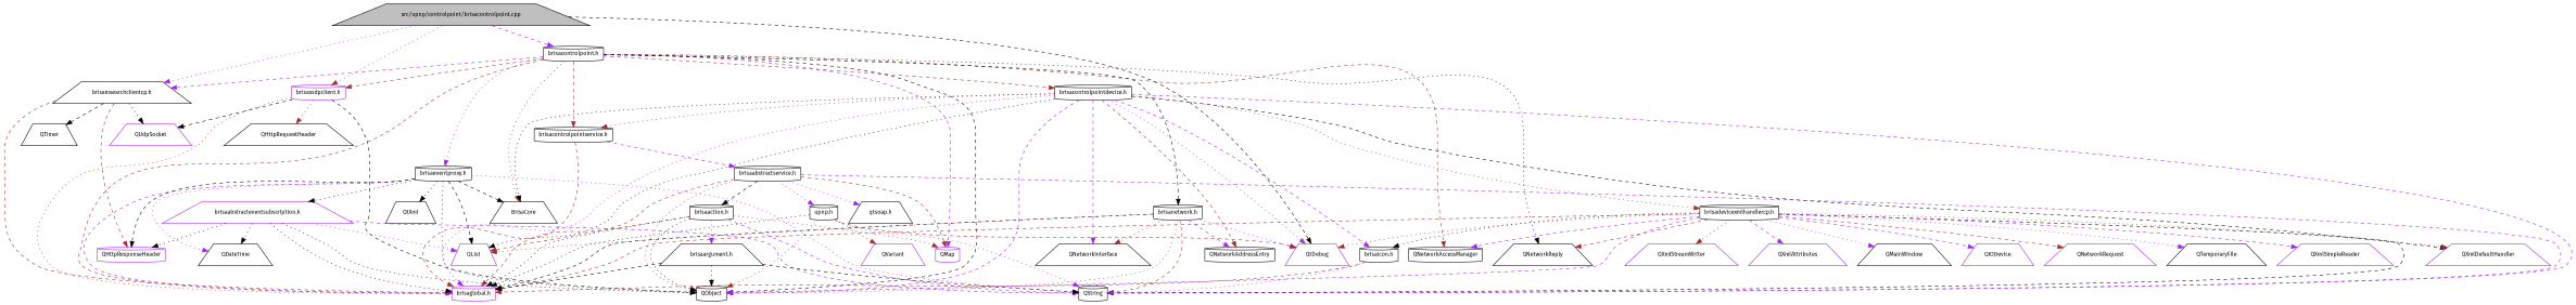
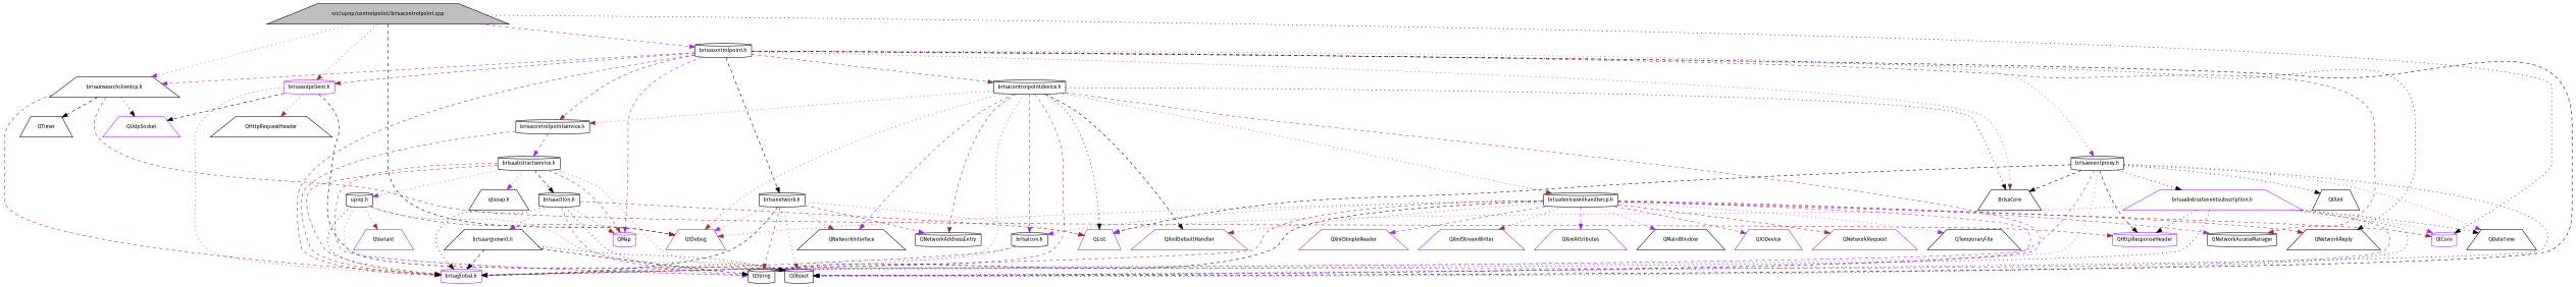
  digraph {
    fontname="Fira Sans"
    node [color=black fontname="Fira Sans" fontsize=10 shape=trapezium]
    edge [color=brown fontname="Fira Sans" fontsize=10 labelfontname=FreeSans labelfontsize=10 style=dashed]
    n1 [fillcolor=grey75 fontcolor=black height=0.2 label="src/upnp/controlpoint/brisacontrolpoint.cpp" style=filled width=0.4]
+   n2 [color=purple height=0.2 label=QtCore shape=cylinder width=0.4]
    n3 [color=purple height=0.2 label=QtDebug width=0.4]
    n4 [height=0.2 label="brisacontrolpoint.h" shape=cylinder width=0.4]
    n5 [height=0.2 label="brisamsearchclientcp.h" width=0.4]
    n6 [color=purple height=0.2 label="brisassdpclient.h" shape=cylinder width=0.4]
    n7 [height=0.2 label=QNetworkAccessManager shape=cylinder width=0.4]
    n8 [height=0.2 label=QNetworkReply width=0.4]
    n9 [height=0.2 label=QObject shape=cylinder width=0.4]
    n10 [color=purple height=0.2 label=QMap shape=cylinder width=0.4]
    n11 [height=0.2 label=BrisaCore width=0.4]
    n12 [height=0.2 label="brisanetwork.h" shape=cylinder width=0.4]
    n13 [color=purple height=0.2 label="brisaglobal.h" shape=cylinder width=0.4]
    n14 [height=0.2 label="brisacontrolpointdevice.h" shape=cylinder width=0.4]
    n15 [height=0.2 label="brisacontrolpointservice.h" shape=cylinder width=0.4]
    n16 [height=0.2 label="brisaeventproxy.h" shape=cylinder width=0.4]
    n17 [color=purple height=0.2 label=QHttpResponseHeader shape=cylinder width=0.4]
    n18 [color=purple height=0.2 label=QUdpSocket width=0.4]
    n19 [height=0.2 label=QTimer width=0.4]
    n20 [height=0.2 label=QHttpRequestHeader width=0.4]
    n21 [height=0.2 label=QString shape=cylinder width=0.4]
    n22 [color=purple height=0.2 label=QList width=0.4]
    n23 [height=0.2 label=QNetworkInterface width=0.4]
    n24 [height=0.2 label=QNetworkAddressEntry shape=cylinder width=0.4]
    n25 [color=purple height=0.2 label=QXmlDefaultHandler width=0.4]
    n26 [height=0.2 label="brisaicon.h" shape=cylinder width=0.4]
    n27 [height=0.2 label="brisadevicexmlhandlercp.h" shape=cylinder width=0.4]
    n28 [height=0.2 label="brisaabstractservice.h" shape=cylinder width=0.4]
    n29 [color=purple height=0.2 label="brisaabstracteventsubscription.h" width=0.4]
    n30 [height=0.2 label=QDateTime width=0.4]
    n31 [height=0.2 label=QtXml width=0.4]
    n32 [color=purple height=0.2 label=QXmlSimpleReader width=0.4]
    n33 [color=purple height=0.2 label=QXmlStreamWriter width=0.4]
    n34 [color=purple height=0.2 label=QXmlAttributes width=0.4]
    n35 [height=0.2 label=QMainWindow width=0.4]
    n36 [color=purple height=0.2 label=QIODevice width=0.4]
    n37 [color=purple height=0.2 label=QNetworkRequest width=0.4]
    n38 [height=0.2 label=QTemporaryFile width=0.4]
    n39 [height=0.2 label="brisaaction.h" shape=cylinder width=0.4]
    n40 [height=0.2 label="upnp.h" shape=cylinder width=0.4]
    n41 [height=0.2 label="qtsoap.h" width=0.4]
    n42 [height=0.2 label="brisaargument.h" width=0.4]
    n43 [color=purple height=0.2 label=QVariant width=0.4]
+   n1 -> n2 [color=black style=dotted]
    n1 -> n3 [color=black]
    n1 -> n4 [color=purple]
    n1 -> n5 [color=purple style=dotted]
    n1 -> n6 [style=dotted]
    n4 -> n5 [color=purple]
    n4 -> n6
    n4 -> n7
    n4 -> n8 [color=black style=dotted]
    n4 -> n9 [color=black]
    n4 -> n10 [color=purple]
    n4 -> n11 [style=dotted]
    n4 -> n12 [color=black]
    n4 -> n13
    n4 -> n14
    n4 -> n15
    n4 -> n16 [color=purple style=dotted]
    n5 -> n13
    n5 -> n17
    n5 -> n18 [color=black style=dotted]
    n5 -> n19 [color=black]
    n6 -> n9 [color=black]
    n6 -> n13 [style=dotted]
    n6 -> n18 [color=black]
    n6 -> n20 [style=dotted]
    n12 -> n3 [color=purple style=dotted]
    n12 -> n9 [style=dotted]
    n12 -> n13 [color=black]
    n12 -> n21
    n12 -> n22 [style=dotted]
    n12 -> n23 [style=dotted]
    n12 -> n24 [color=purple]
-   n14 -> n3 [color=purple style=dotted]
+   n14 -> n3 [style=dotted]
    n14 -> n9 [color=purple]
    n14 -> n11 [color=black style=dotted]
    n14 -> n13 [color=purple style=dotted]
    n14 -> n15 [style=dotted]
    n14 -> n21 [color=purple]
    n14 -> n22 [color=black style=dotted]
    n14 -> n23 [color=purple]
    n14 -> n24
    n14 -> n25 [color=black]
    n14 -> n26 [color=purple]
    n14 -> n27 [style=dotted]
    n15 -> n13
    n15 -> n28 [color=purple]
    n16 -> n9 [color=black style=dotted]
    n16 -> n11 [color=black]
    n16 -> n13 [color=purple]
    n16 -> n17 [color=black]
    n16 -> n21 [color=purple style=dotted]
    n16 -> n22 [color=black]
    n16 -> n29 [color=black style=dotted]
    n16 -> n30 [color=purple style=dotted]
    n16 -> n31 [color=black style=dotted]
    n26 -> n13
    n26 -> n21 [color=purple style=dotted]
+   n27 -> n2
    n27 -> n3 [style=dotted]
    n27 -> n7 [color=purple]
    n27 -> n8
    n27 -> n9 [color=purple]
    n27 -> n13
    n27 -> n21 [color=black]
    n27 -> n25 [style=dotted]
-   n27 -> n26 [color=black style=dotted]
+   n27 -> n26 [color=purple style=dotted]
    n27 -> n32 [color=purple]
    n27 -> n33 [style=dotted]
    n27 -> n34 [color=purple]
    n27 -> n35 [color=purple style=dotted]
    n27 -> n36 [color=purple]
    n27 -> n37
    n27 -> n38 [color=purple style=dotted]
    n28 -> n9 [style=dotted]
    n28 -> n10
    n28 -> n13
    n28 -> n21 [color=purple]
    n28 -> n39 [color=black]
    n28 -> n40 [color=purple style=dotted]
    n28 -> n41 [color=purple style=dotted]
+   n29 -> n2 [color=purple style=dotted]
    n29 -> n9 [color=black style=dotted]
    n29 -> n13 [color=black style=dotted]
    n29 -> n17 [color=black style=dotted]
    n29 -> n21 [color=purple]
    n29 -> n22 [color=purple style=dotted]
    n29 -> n30 [color=black style=dotted]
    n39 -> n9 [color=black style=dotted]
    n39 -> n10 [style=dotted]
    n39 -> n13 [color=black style=dotted]
    n39 -> n21 [color=purple]
    n39 -> n22
    n39 -> n42 [color=purple style=dotted]
    n40 -> n3
    n40 -> n9 [style=dotted]
    n40 -> n13 [color=black style=dotted]
    n40 -> n21 [color=purple style=dotted]
    n40 -> n43 [style=dotted]
    n42 -> n9 [color=black style=dotted]
    n42 -> n13 [color=black]
    n42 -> n21 [color=black]
  }
